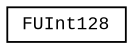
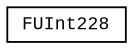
  digraph {
    rankdir=LR
    fontname="Liberation Mono"
-   n1 [color=black fillcolor=white fontname="Liberation Mono" fontsize=10 height=0.2 label=FUInt128 shape=box style=filled width=0.4]
+   n1 [color=black fillcolor=white fontname="Liberation Mono" fontsize=10 height=0.2 label=FUInt228 shape=box style=filled width=0.4]
  }
